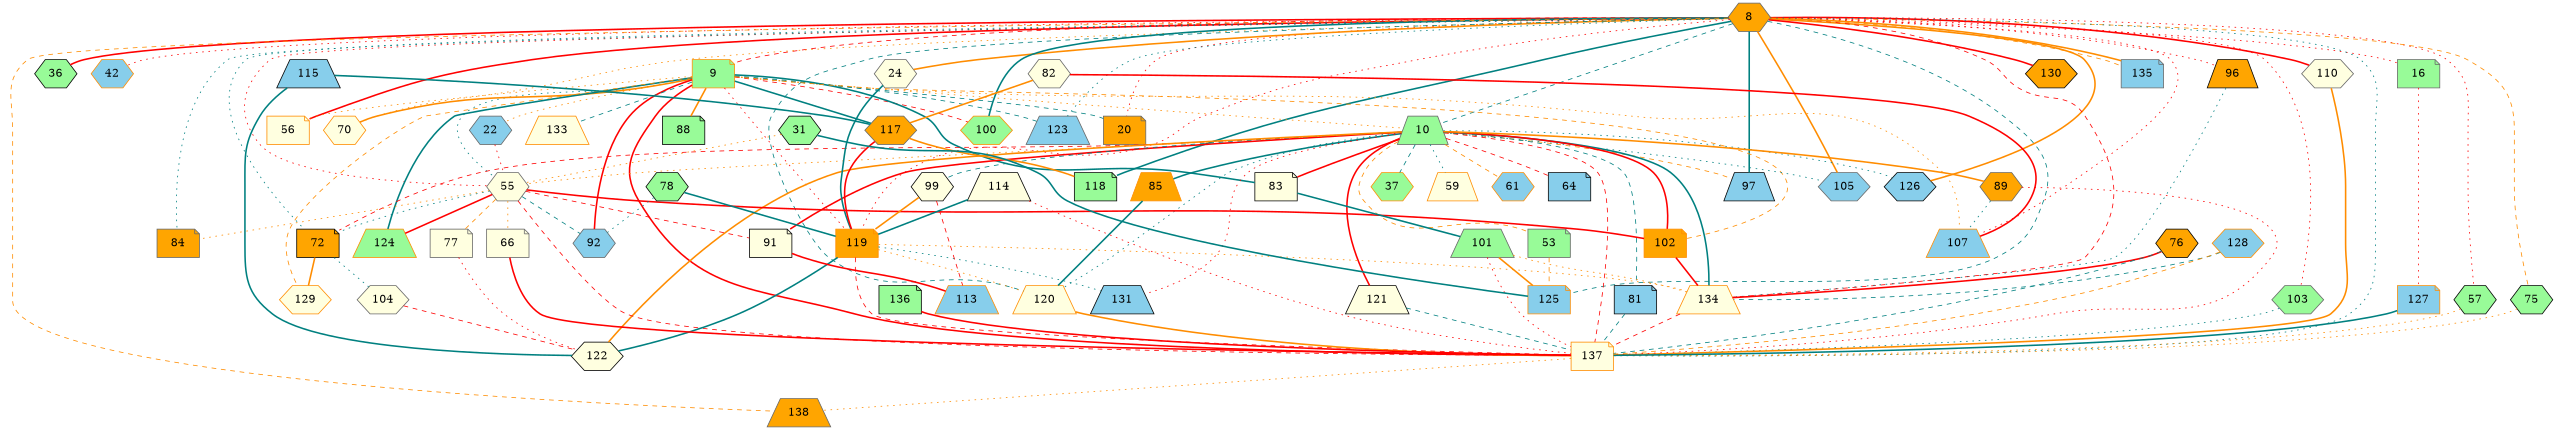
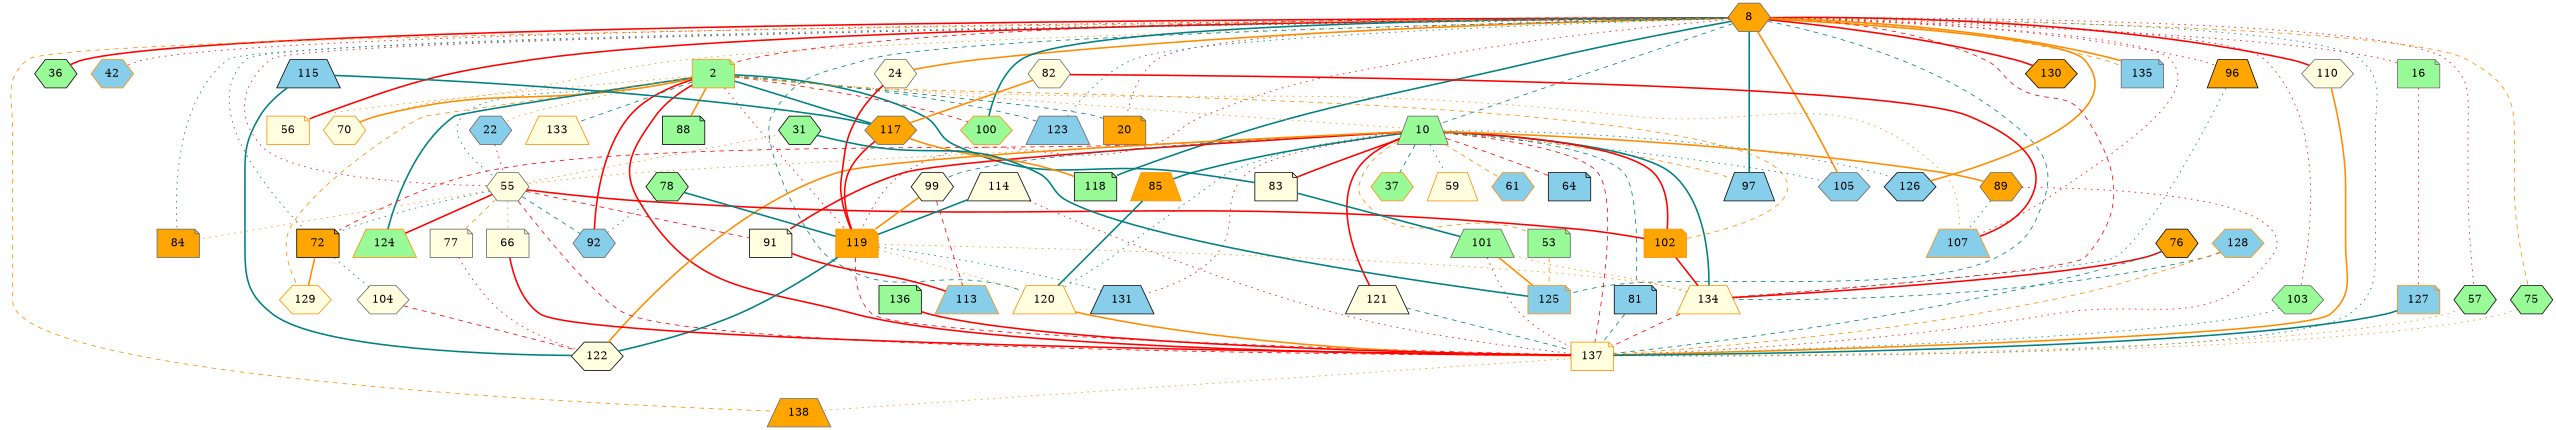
  graph {
    node [color=black fillcolor=lightyellow shape=hexagon style=filled]
    edge [color=red style=bold]
    8 [color=gray40 fillcolor=orange super="+4"]
-   9 [color=darkorange fillcolor=palegreen shape=note super="+6"]
+   9 [color=darkorange fillcolor=palegreen shape=note super="+6" label=2]
    10 [color=gray40 fillcolor=palegreen shape=trapezium super="+1"]
    16 [color=gray40 fillcolor=palegreen shape=note]
    20 [color=gray40 fillcolor=orange shape=note]
    24 [color=gray40]
    36 [fillcolor=palegreen]
    42 [color=darkorange fillcolor=skyblue]
    55 [color=gray40 super="+11+7"]
    56 [color=darkorange shape=note]
    57 [fillcolor=palegreen]
    70 [color=darkorange]
    72 [fillcolor=orange shape=note super="+19+39+49"]
    75 [fillcolor=palegreen]
    84 [color=gray40 fillcolor=orange shape=note]
    96 [fillcolor=orange shape=trapezium]
    97 [fillcolor=skyblue shape=trapezium]
    100 [color=darkorange fillcolor=palegreen]
    103 [color=gray40 fillcolor=palegreen]
    105 [color=gray40 fillcolor=skyblue]
    107 [color=darkorange fillcolor=skyblue shape=trapezium super="+21+41"]
    110 [color=gray40]
    118 [fillcolor=palegreen shape=note]
    119 [color=darkorange fillcolor=orange shape=note super="+111+71"]
    120 [color=darkorange shape=trapezium super="+86+90+116+79+95"]
    123 [color=gray40 fillcolor=skyblue shape=trapezium]
    125 [color=darkorange fillcolor=skyblue shape=note super="+14+112"]
    126 [fillcolor=skyblue]
    130 [fillcolor=orange]
    134 [color=darkorange shape=trapezium super="+34+108+132+106"]
    135 [color=gray40 fillcolor=skyblue shape=note]
    137 [color=darkorange shape=note super="+17+5+26+50"]
    138 [color=gray40 fillcolor=orange shape=trapezium]
    22 [color=gray40 fillcolor=skyblue]
    83 [shape=note super="+30"]
    88 [fillcolor=palegreen shape=note]
    92 [color=gray40 fillcolor=skyblue super="+54+33"]
    102 [color=darkorange fillcolor=orange shape=note super="+29+63"]
    117 [color=gray40 fillcolor=orange super="+94+32"]
    124 [color=darkorange fillcolor=palegreen shape=trapezium]
    129 [color=darkorange]
    133 [color=darkorange shape=trapezium]
    37 [color=darkorange fillcolor=palegreen]
    53 [color=gray40 fillcolor=palegreen shape=note]
    59 [color=darkorange shape=trapezium]
    61 [color=darkorange fillcolor=skyblue]
    64 [fillcolor=skyblue shape=note super="+51"]
    81 [fillcolor=skyblue shape=note]
    85 [color=darkorange fillcolor=orange shape=trapezium]
    89 [color=gray40 fillcolor=orange super="+58"]
    91 [shape=note super="+65+87"]
    99 [super="+23"]
    121 [shape=trapezium]
    122 [super="+45"]
    131 [fillcolor=skyblue shape=trapezium]
    127 [color=darkorange fillcolor=skyblue shape=note]
    66 [color=gray40 shape=note]
    77 [color=gray40 shape=note]
    104 [color=gray40]
    101 [color=gray40 fillcolor=palegreen shape=trapezium super="+73"]
    113 [color=darkorange fillcolor=skyblue shape=trapezium]
    31 [fillcolor=palegreen]
    76 [fillcolor=orange]
    78 [fillcolor=palegreen]
    82 [color=gray40]
    114 [shape=trapezium]
    115 [fillcolor=skyblue shape=trapezium]
    128 [color=darkorange fillcolor=skyblue]
    136 [fillcolor=palegreen shape=note]
    8 -- 9 [style=dashed weight=4]
    8 -- 10 [color=teal style=dashed weight=4]
    8 -- 16 [style=dotted weight=2]
    8 -- 20 [style=dotted]
    8 -- 24 [color=darkorange]
    8 -- 36
    8 -- 42 [style=dotted weight=2]
    8 -- 55 [style=dotted weight=5]
    8 -- 56
    8 -- 57 [style=dotted]
    8 -- 70 [color=darkorange style=dotted]
    8 -- 72 [color=teal style=dotted weight=2]
    8 -- 75 [color=darkorange style=dashed]
    8 -- 84 [color=teal style=dotted]
    8 -- 96 [style=dotted]
    8 -- 97 [color=teal]
    8 -- 100 [color=teal]
    8 -- 103 [style=dotted]
    8 -- 105 [color=darkorange]
    8 -- 107 [style=dotted]
    8 -- 110
    8 -- 118 [color=teal]
    8 -- 119 [style=dotted]
    8 -- 120 [color=teal style=dashed weight=2]
    8 -- 123 [color=teal style=dotted]
    8 -- 125 [color=teal style=dashed weight=3]
    8 -- 126 [color=darkorange]
    8 -- 130 [weight=2]
    8 -- 134 [style=dashed weight=6]
    8 -- 135 [color=darkorange style=dashed]
    8 -- 135 [color=darkorange]
    8 -- 137 [color=teal style=dotted weight=7]
    8 -- 138 [color=darkorange style=dashed]
    9 -- 10 [color=darkorange style=dotted weight=4]
    9 -- 20 [color=teal style=dashed]
    9 -- 55 [color=teal style=dotted weight=4]
    9 -- 56 [color=darkorange style=dotted]
    9 -- 70 [color=darkorange]
    9 -- 100 [style=dashed]
    9 -- 107 [color=darkorange style=dotted weight=4]
    9 -- 119 [style=dotted weight=3]
    9 -- 123 [color=teal style=dashed]
    9 -- 137 [weight=6]
    9 -- 22 [color=darkorange style=dotted]
    9 -- 83 [color=teal]
    9 -- 88 [color=darkorange weight=2]
    9 -- 92 [weight=3]
    9 -- 102 [color=darkorange style=dashed]
    9 -- 117 [color=teal weight=5]
    9 -- 124 [color=teal]
    9 -- 129 [color=darkorange style=dashed]
    9 -- 133 [color=teal style=dashed weight=2]
    10 -- 55 [color=darkorange style=dotted weight=5]
    10 -- 72 [style=dashed weight=3]
    10 -- 97 [color=darkorange style=dashed]
    10 -- 105 [color=teal style=dotted]
    10 -- 120 [color=teal style=dotted weight=2]
    10 -- 126 [color=teal style=dotted]
    10 -- 134 [color=teal weight=7]
    10 -- 137 [style=dashed weight=5]
    10 -- 83
    10 -- 102
    10 -- 37 [color=teal style=dashed]
    10 -- 53 [color=darkorange style=dashed]
    10 -- 59 [color=teal style=dotted]
    10 -- 61 [color=darkorange style=dashed weight=2]
    10 -- 64 [style=dashed weight=3]
    10 -- 81 [color=teal style=dashed]
    10 -- 85 [color=teal weight=2]
    10 -- 89 [color=darkorange]
    10 -- 91 [weight=3]
    10 -- 99 [color=teal style=dashed weight=2]
    10 -- 121
    10 -- 122 [color=darkorange weight=2]
    10 -- 131 [style=dotted]
    16 -- 127 [style=dotted]
-   24 -- 119 [color=teal]
+   24 -- 119
    55 -- 72 [color=teal style=dotted]
    55 -- 84 [color=darkorange style=dotted]
    55 -- 137 [style=dashed weight=4]
    55 -- 92 [color=teal style=dashed]
    55 -- 102
    55 -- 124
    55 -- 91 [style=dashed weight=2]
    55 -- 66 [color=darkorange style=dotted]
    55 -- 77 [color=darkorange style=dashed]
    57 -- 137 [color=darkorange style=dotted]
    72 -- 129 [color=darkorange]
    72 -- 104 [color=teal style=dotted]
    75 -- 137 [color=darkorange style=dotted]
    96 -- 134 [color=teal style=dotted]
    103 -- 137 [color=teal style=dotted]
    110 -- 137 [color=darkorange]
    119 -- 120 [color=darkorange style=dotted]
    119 -- 134 [color=darkorange style=dotted]
    119 -- 137 [style=dashed weight=2]
    119 -- 122 [color=teal]
    119 -- 131 [color=teal style=dotted]
    120 -- 137 [color=darkorange weight=2]
    134 -- 137 [style=dashed weight=4]
    137 -- 138 [color=darkorange style=dotted]
    22 -- 55 [style=dotted]
    83 -- 101 [color=teal]
    102 -- 134
    117 -- 118 [color=darkorange]
    117 -- 119 [weight=3]
    53 -- 125 [color=darkorange style=dashed]
    81 -- 137 [color=teal style=dashed]
    85 -- 120 [color=teal]
    89 -- 107 [color=teal style=dotted]
    89 -- 137 [style=dotted]
    91 -- 113
    99 -- 119 [color=darkorange]
    99 -- 113 [style=dashed]
    121 -- 137 [color=teal style=dashed]
    127 -- 137 [color=teal]
    66 -- 137
    77 -- 122 [style=dotted]
    104 -- 122 [style=dashed]
    101 -- 125 [color=darkorange]
    101 -- 134 [color=darkorange style=dotted]
    101 -- 137 [style=dotted weight=2]
    31 -- 55 [color=darkorange style=dotted]
    31 -- 125 [color=teal]
    76 -- 134
    76 -- 137 [color=teal style=dashed]
    78 -- 119 [color=teal]
    78 -- 92 [color=teal style=dotted]
    82 -- 107
    82 -- 117 [color=darkorange]
    114 -- 119 [color=teal]
    114 -- 137 [style=dotted]
    115 -- 117 [color=teal]
    115 -- 122 [color=teal]
    128 -- 134 [color=teal style=dashed]
    128 -- 137 [color=darkorange style=dashed]
    136 -- 137 [weight=2]
  }
